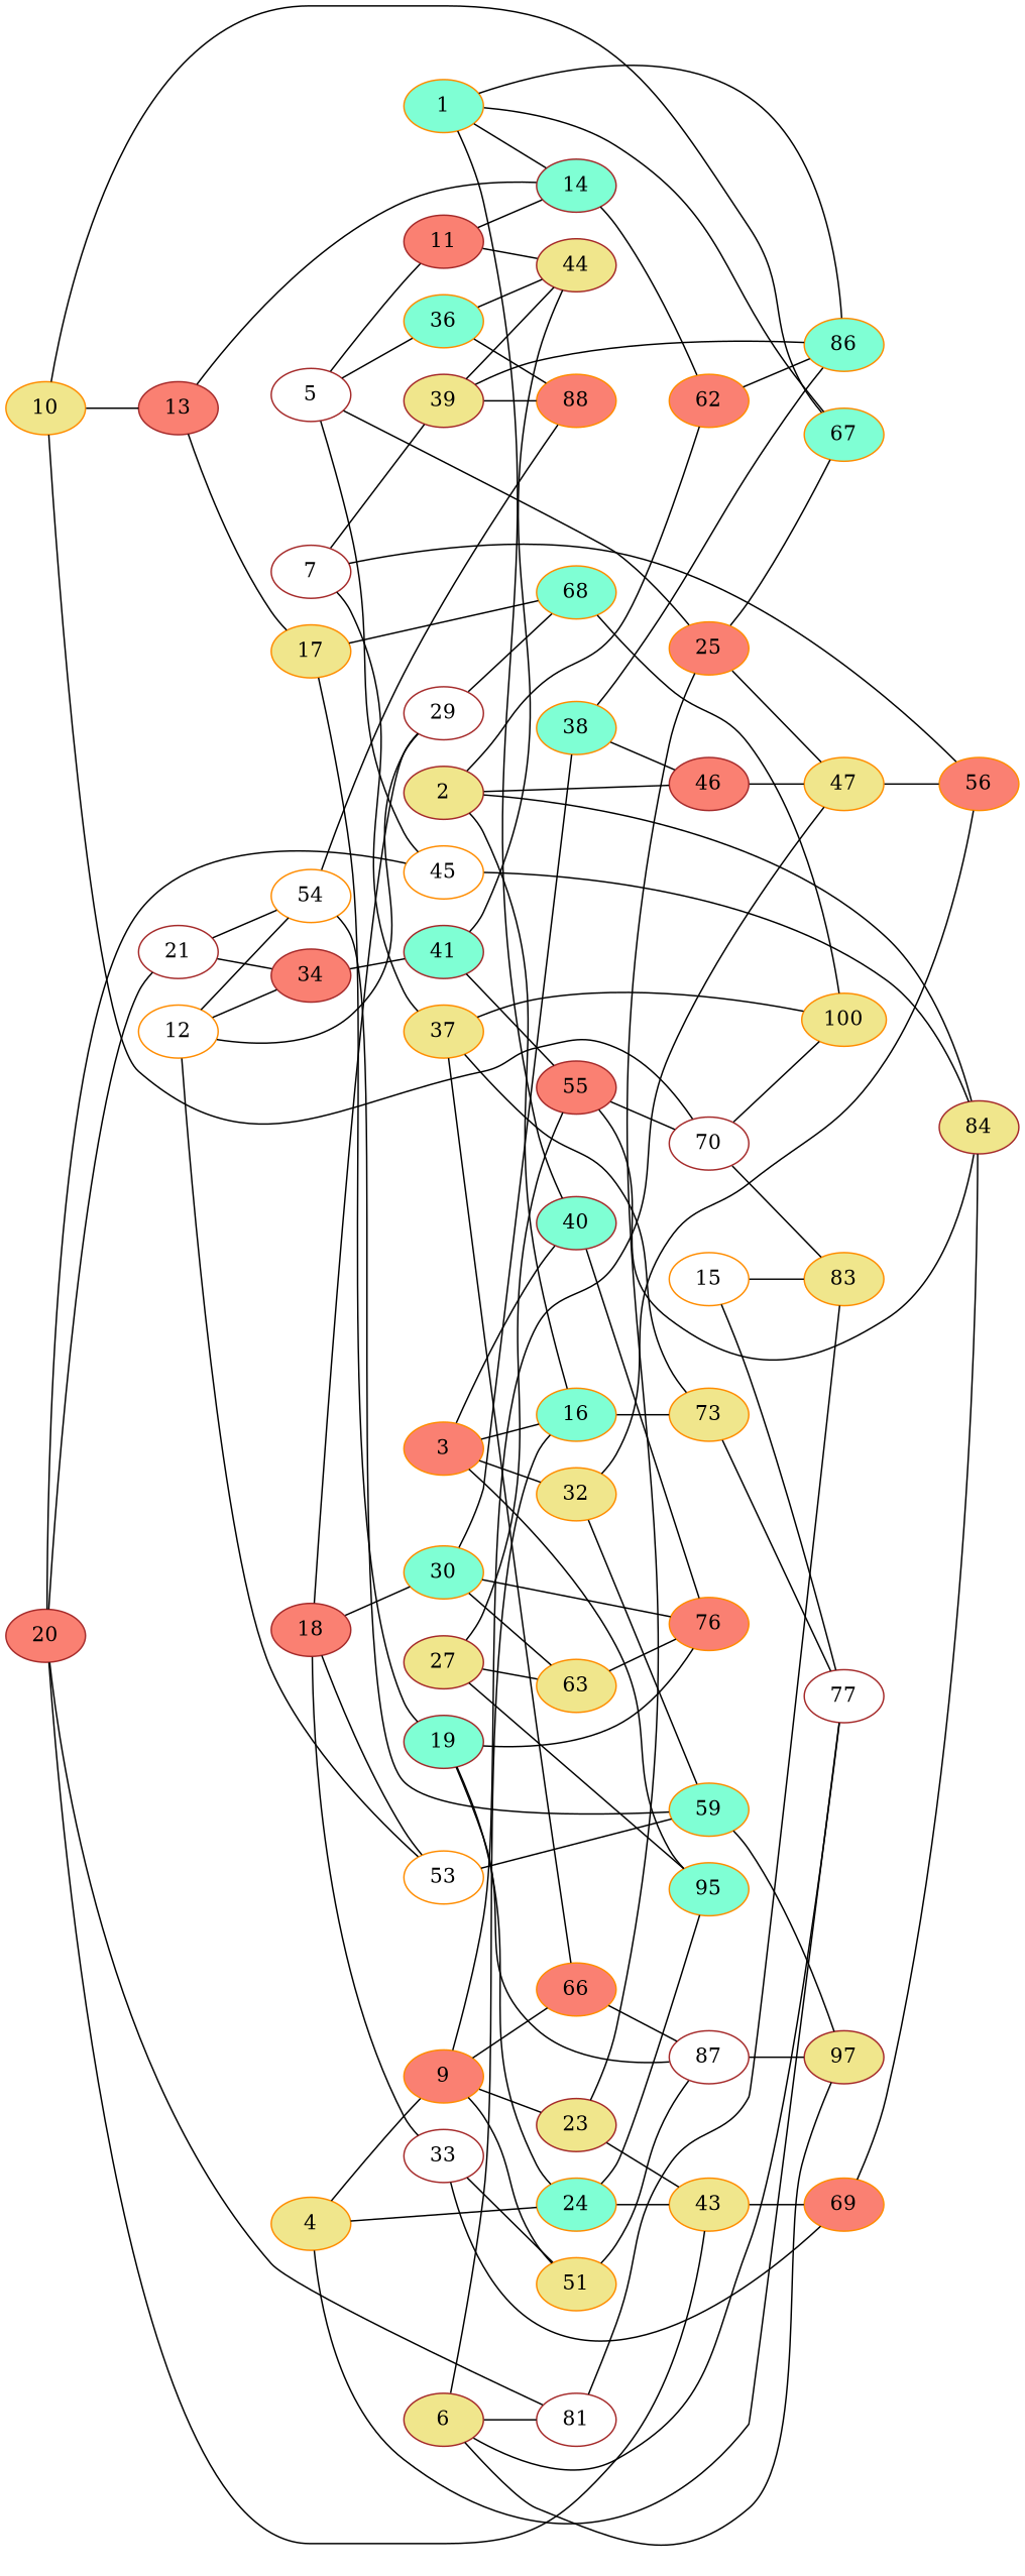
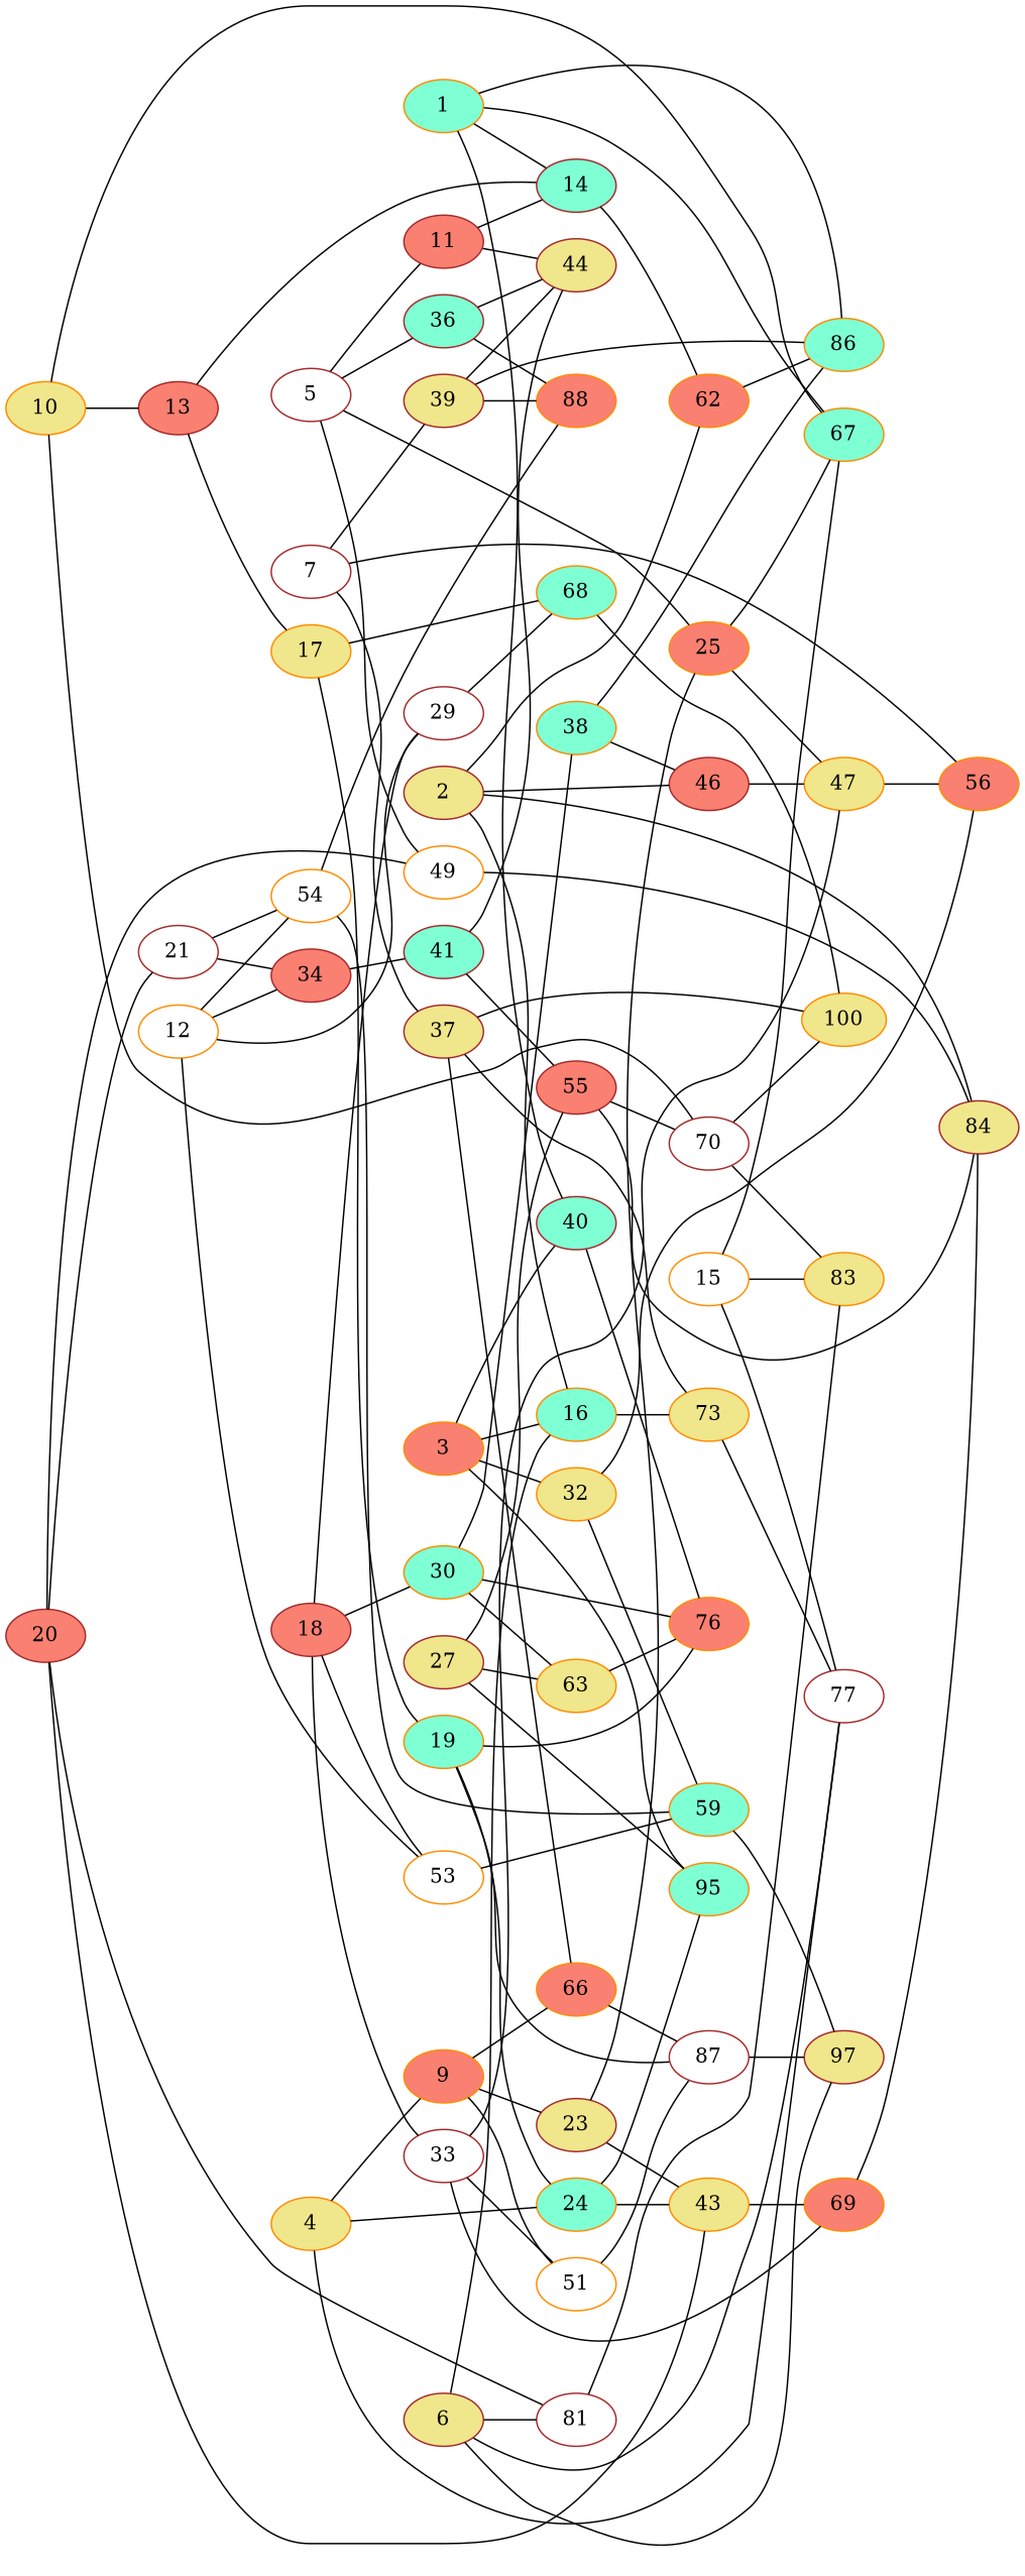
  graph {
    rankdir=LR
    node [color=darkorange fillcolor=khaki style=filled]
    1 [fillcolor=aquamarine super="+50"]
    14 [color=brown fillcolor=aquamarine super="+42"]
    40 [color=brown fillcolor=aquamarine]
    67 [fillcolor=aquamarine super="+91"]
    86 [fillcolor=aquamarine super="+92"]
    62 [fillcolor=salmon]
    76 [fillcolor=salmon super="+80"]
    2 [color=brown super="+22"]
    16 [fillcolor=aquamarine super="+72"]
    46 [color=brown fillcolor=salmon]
    84 [color=brown super="+96"]
    73 [super="+74"]
    47 [super="+85"]
    3 [fillcolor=salmon super="+57"]
    32
    95 [fillcolor=aquamarine]
    56 [fillcolor=salmon]
    59 [fillcolor=aquamarine super="+93"]
    9 [fillcolor=salmon super="+52"]
    23 [color=brown]
-   51
+   51 [fillcolor=white]
    66 [fillcolor=salmon]
    4
    24 [fillcolor=aquamarine super="+35"]
    77 [color=brown fillcolor=white super="+79"]
    43 [super="+78"]
    5 [color=brown fillcolor=white super="+49"]
    11 [color=brown fillcolor=salmon]
    25 [fillcolor=salmon super="+31"]
-   36 [fillcolor=aquamarine]
-   45 [fillcolor=white]
+   36 [color=brown fillcolor=aquamarine]
+   45 [fillcolor=white label=49]
    44 [color=brown super="+61"]
    88 [fillcolor=salmon]
    6 [color=brown super="+8"]
    81 [color=brown fillcolor=white]
    97 [color=brown]
    83
-   37 [super="+89"]
+   37 [color=brown super="+89"]
    100
    7 [color=brown fillcolor=white]
    39 [color=brown super="+48"]
    87 [color=brown fillcolor=white super="+90"]
    13 [color=brown fillcolor=salmon super="+26"]
    17
    10
    70 [color=brown fillcolor=white super="+99"]
    12 [fillcolor=white super="+71"]
    29 [color=brown fillcolor=white]
    34 [color=brown fillcolor=salmon]
    53 [fillcolor=white]
    54 [fillcolor=white super="+58"]
    68 [fillcolor=aquamarine]
    41 [color=brown fillcolor=aquamarine]
-   19 [color=brown fillcolor=aquamarine super="+75"]
+   19 [fillcolor=aquamarine super="+75"]
    15 [fillcolor=white super="+94"]
    18 [color=brown fillcolor=salmon super="+28"]
    30 [fillcolor=aquamarine super="+82"]
    33 [color=brown fillcolor=white super="+98"]
    63
    38 [fillcolor=aquamarine]
    69 [fillcolor=salmon]
    20 [color=brown fillcolor=salmon super="+60"]
    21 [color=brown fillcolor=white]
    55 [color=brown fillcolor=salmon super="+64"]
    27 [color=brown]
    1 -- 14
    1 -- 40
    1 -- 67
    1 -- 86
    14 -- 62
    40 -- 76
    62 -- 86
    2 -- 62
    2 -- 16
    2 -- 46
    2 -- 84
    16 -- 73
    46 -- 47
    73 -- 77
    47 -- 56
    3 -- 40
    3 -- 16
    3 -- 32
    3 -- 95
    32 -- 56
    32 -- 59
    59 -- 97
    9 -- 23
    9 -- 51
    9 -- 66
    23 -- 43
    23 -- 25
    51 -- 87
    66 -- 87
    4 -- 9
    4 -- 24
    4 -- 77
    24 -- 95
    24 -- 43
    43 -- 69
    5 -- 11
    5 -- 25
    5 -- 36
    5 -- 45
    11 -- 14
    11 -- 44
    25 -- 67
    25 -- 47
    36 -- 44
    36 -- 88
    45 -- 84
    6 -- 16
    6 -- 77
    6 -- 81
    6 -- 97
    81 -- 83
    37 -- 73
    37 -- 66
    37 -- 100
    7 -- 56
    7 -- 37
    7 -- 39
    39 -- 86
    39 -- 44
    39 -- 88
    87 -- 97
    13 -- 14
    13 -- 17
    17 -- 68
    17 -- 19
    10 -- 67
    10 -- 13
    10 -- 70
    70 -- 83
    70 -- 100
    12 -- 29
    12 -- 34
    12 -- 53
    12 -- 54
    29 -- 68
    34 -- 41
    53 -- 59
    54 -- 59
    54 -- 88
    68 -- 100
    41 -- 44
    41 -- 55
    19 -- 76
    19 -- 24
    19 -- 87
+   15 -- 67
    15 -- 77
    15 -- 83
    18 -- 29
    18 -- 53
    18 -- 30
    18 -- 33
    30 -- 76
    30 -- 63
    30 -- 38
-   9 -- 47
+   33 -- 47
    33 -- 51
    33 -- 69
    63 -- 76
    38 -- 86
    38 -- 46
    69 -- 84
    20 -- 43
    20 -- 45
    20 -- 81
    20 -- 21
    21 -- 34
    21 -- 54
    55 -- 84
    55 -- 70
    27 -- 95
    27 -- 63
    27 -- 55
  }
